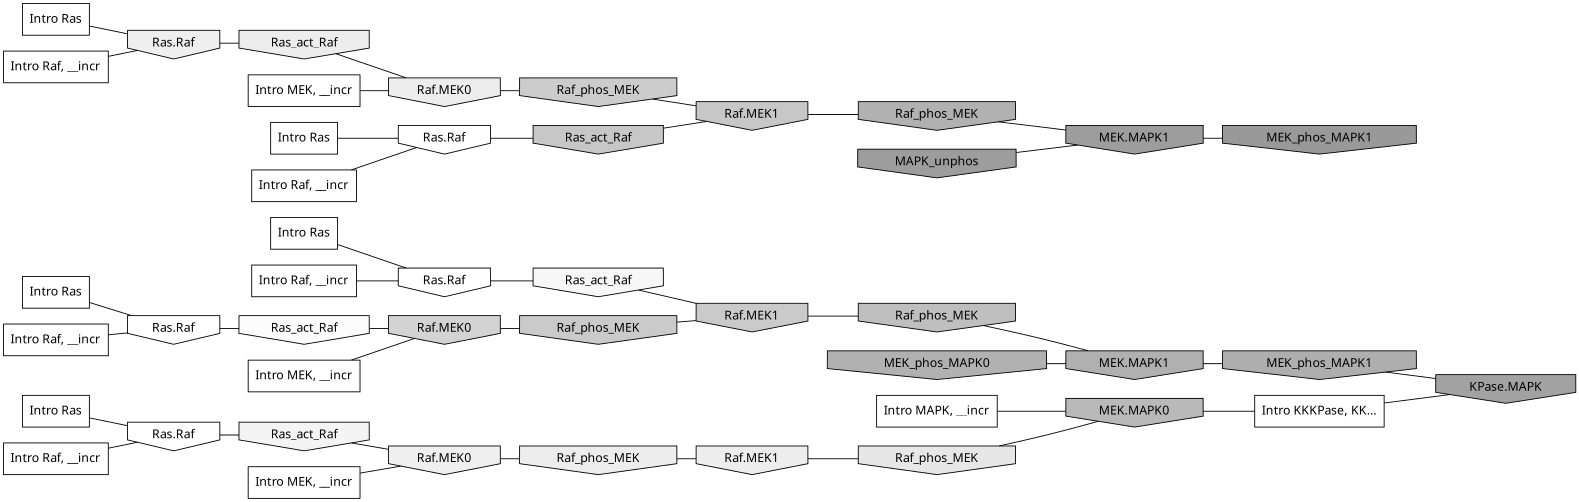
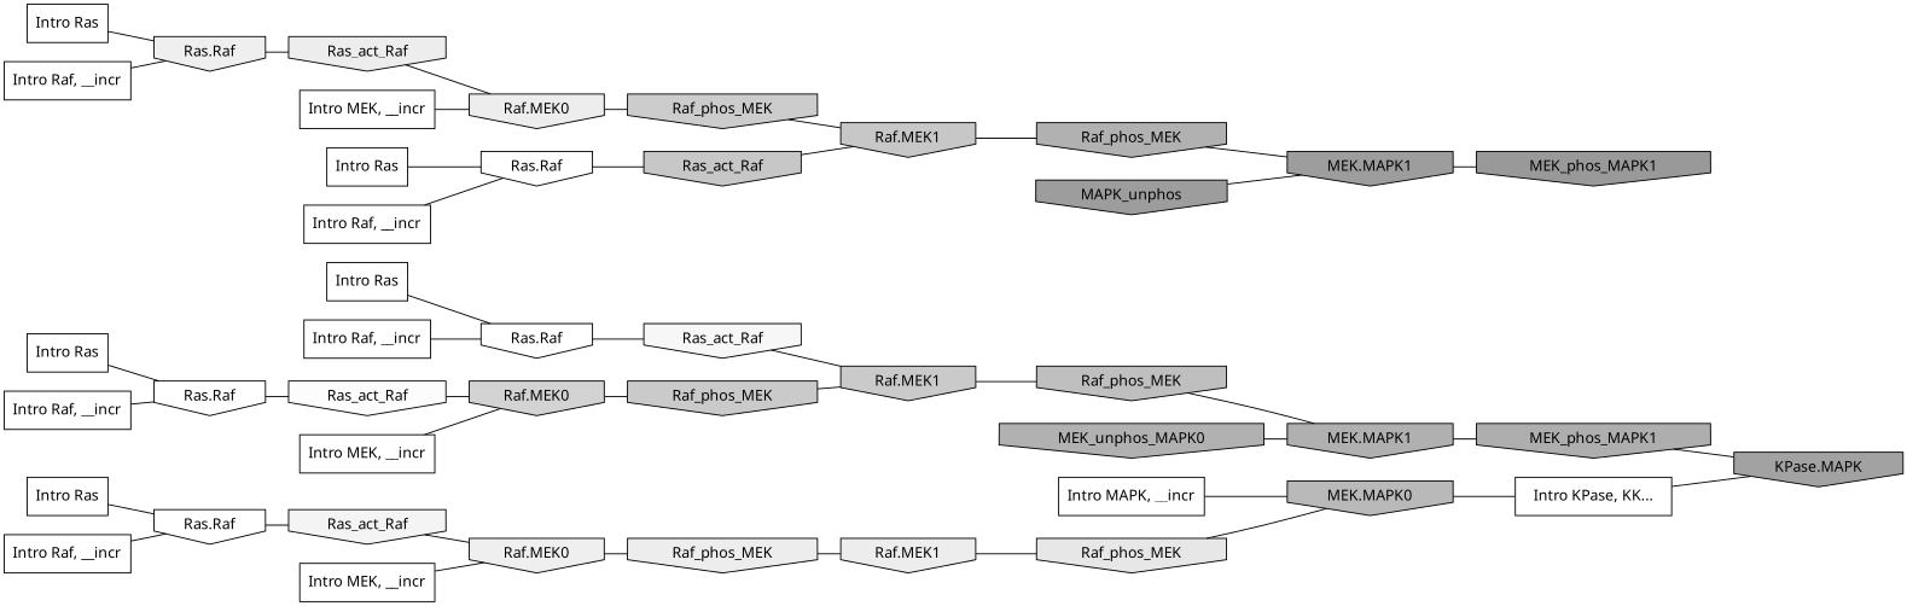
  digraph {
    rankdir=LR
    ranksep=0.30
    node [fillcolor="0.000 0.000 1.000" fontname="CMU Serif" shape=invhouse style=filled]
    edge [color="0.000 0.000 0.000" dir=none fontname="CMU Serif"]
    n1 [label="Intro Ras" shape=rectangle]
    n2 [label="Ras.Raf"]
    n3 [fillcolor="0.000 0.000 0.986" label=Ras_act_Raf]
    n4 [label="Intro Ras" shape=rectangle]
    n5 [fillcolor="0.000 0.000 0.936" label="Ras.Raf"]
    n6 [fillcolor="0.000 0.000 0.928" label=Ras_act_Raf]
    n7 [label="Intro Ras" shape=rectangle]
    n8 [fillcolor="0.000 0.000 0.998" label="Ras.Raf"]
    n9 [fillcolor="0.000 0.000 0.778" label=Ras_act_Raf]
    n10 [label="Intro Ras" shape=rectangle]
    n11 [label="Ras.Raf"]
    n12 [fillcolor="0.000 0.000 0.965" label=Ras_act_Raf]
    n13 [label="Intro Ras" shape=rectangle]
    n14 [label="Ras.Raf"]
    n15 [fillcolor="0.000 0.000 0.957" label=Ras_act_Raf]
    n16 [label="Intro Raf, __incr" shape=rectangle]
    n17 [label="Intro Raf, __incr" shape=rectangle]
    n18 [label="Intro Raf, __incr" shape=rectangle]
    n19 [label="Intro Raf, __incr" shape=rectangle]
    n20 [label="Intro Raf, __incr" shape=rectangle]
    n21 [label="Intro MEK, __incr" shape=rectangle]
    n22 [fillcolor="0.000 0.000 0.928" label="Raf.MEK0"]
    n23 [fillcolor="0.000 0.000 0.800" label=Raf_phos_MEK]
    n24 [label="Intro MEK, __incr" shape=rectangle]
    n25 [fillcolor="0.000 0.000 0.935" label="Raf.MEK0"]
    n26 [fillcolor="0.000 0.000 0.926" label=Raf_phos_MEK]
    n27 [label="Intro MEK, __incr" shape=rectangle]
    n28 [fillcolor="0.000 0.000 0.826" label="Raf.MEK0"]
    n29 [fillcolor="0.000 0.000 0.791" label=Raf_phos_MEK]
    n30 [label="Intro MAPK, __incr" shape=rectangle]
    n31 [fillcolor="0.000 0.000 0.725" label="MEK.MAPK0"]
-   n32 [label="Intro KKKPase, KK..." shape=rectangle]
+   n32 [label="Intro KPase, KK..." shape=rectangle]
    n33 [fillcolor="0.000 0.000 0.635" label="KPase.MAPK"]
    n34 [fillcolor="0.000 0.000 0.791" label="Raf.MEK1"]
    n35 [fillcolor="0.000 0.000 0.778" label="Raf.MEK1"]
    n36 [fillcolor="0.000 0.000 0.747" label=Raf_phos_MEK]
    n37 [fillcolor="0.000 0.000 0.926" label="Raf.MEK1"]
    n38 [fillcolor="0.000 0.000 0.904" label=Raf_phos_MEK]
    n39 [fillcolor="0.000 0.000 0.694" label=Raf_phos_MEK]
    n40 [fillcolor="0.000 0.000 0.691" label="MEK.MAPK1"]
    n41 [fillcolor="0.000 0.000 0.614" label="MEK.MAPK1"]
    n42 [fillcolor="0.000 0.000 0.682" label=MEK_phos_MAPK1]
-   n43 [fillcolor="0.000 0.000 0.693" label=MEK_phos_MAPK0]
+   n43 [fillcolor="0.000 0.000 0.693" label=MEK_unphos_MAPK0]
    n44 [fillcolor="0.000 0.000 0.600" label=MEK_phos_MAPK1]
    n45 [fillcolor="0.000 0.000 0.614" label=MAPK_unphos]
    n1 -> n2
    n2 -> n3
    n3 -> n28
    n4 -> n5
    n5 -> n6
    n6 -> n22
    n7 -> n8
    n8 -> n9
    n9 -> n35
    n10 -> n11
    n11 -> n12
    n12 -> n34
    n13 -> n14
    n14 -> n15
    n15 -> n25
    n16 -> n2
    n17 -> n5
    n18 -> n8
    n19 -> n14
    n20 -> n11
    n21 -> n22
    n22 -> n23
    n23 -> n35
    n24 -> n25
    n25 -> n26
    n26 -> n37
    n27 -> n28
    n28 -> n29
    n29 -> n34
    n30 -> n31
    n31 -> n32
    n32 -> n33
    n34 -> n36
    n35 -> n39
    n36 -> n40
    n37 -> n38
    n38 -> n31
    n39 -> n41
    n40 -> n42
    n41 -> n44
    n42 -> n33
    n43 -> n40
    n45 -> n41
  }
